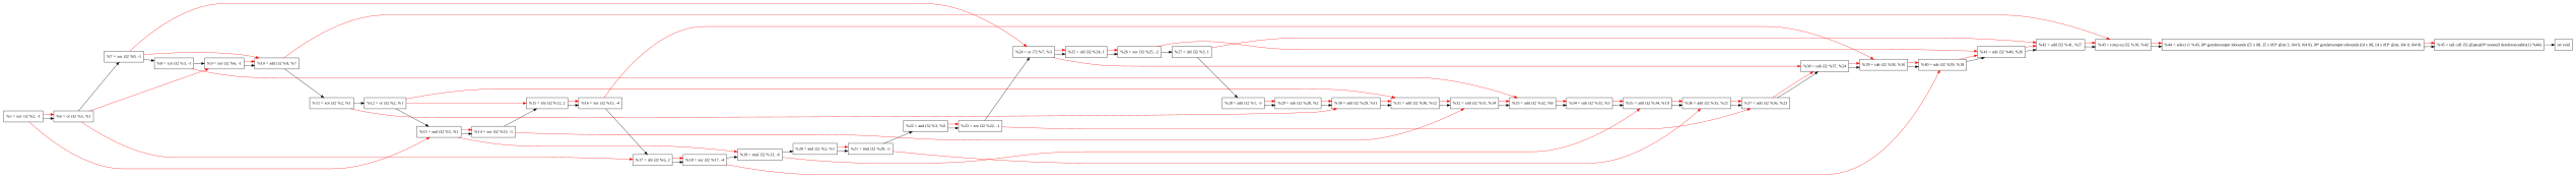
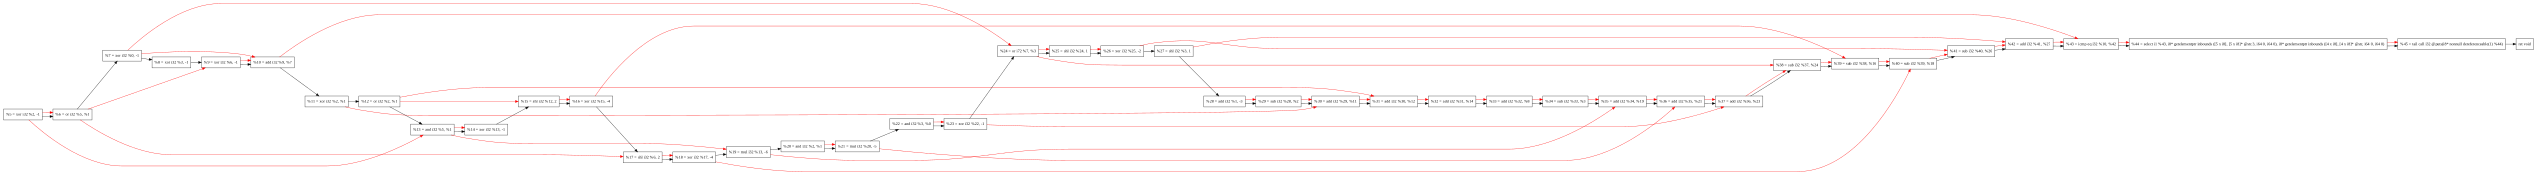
  digraph {
    fontname="Liberation Serif"
    rankdir=LR
    node [fontname="Liberation Serif" shape=record]
    edge [fontname="Liberation Serif" color=red]
    n1 [label="  %5 = xor i32 %2, -1"]
    n2 [label="  %6 = or i32 %5, %1"]
    n3 [label="  %13 = and i32 %5, %1"]
    n4 [label="  %7 = xor i32 %0, -1"]
    n5 [label="  %9 = xor i32 %6, -1"]
    n6 [label="  %17 = shl i32 %6, 2"]
    n7 [label="  %14 = xor i32 %13, -1"]
    n8 [label="  %19 = mul i32 %13, -6"]
    n9 [label="  %8 = xor i32 %3, -1"]
    n10 [label="  %10 = add i32 %9, %7"]
    n11 [label="%24 = or i72 %7, %3"]
    n12 [label="  %18 = xor i32 %17, -4"]
    n13 [label="  %33 = add i32 %32, %8"]
    n14 [label="  %11 = xor i32 %2, %1"]
    n15 [label="  %43 = icmp eq i32 %10, %42"]
    n16 [label="  %25 = shl i32 %24, 1"]
    n17 [label="  %38 = sub i32 %37, %24"]
    n18 [label="  %34 = sub i32 %33, %3"]
    n19 [label="  %12 = or i32 %2, %1"]
    n20 [label="  %30 = add i32 %29, %11"]
    n21 [label="  %44 = select i1 %43, i8* getelementptr inbounds ([5 x i8], [5 x i8]* @str.3, i64 0, i64 0), i8* getelementptr inbounds ([4 x i8], [4 x i8]* @str, i64 0, i64 0)"]
    n22 [label="  %15 = shl i32 %12, 2"]
    n23 [label="  %31 = add i32 %30, %12"]
    n24 [label="  %16 = xor i32 %15, -4"]
    n25 [label="  %32 = add i32 %31, %14"]
    n26 [label="  %20 = and i32 %2, %1"]
    n27 [label="  %35 = add i32 %34, %19"]
    n28 [label="  %39 = sub i32 %38, %16"]
    n29 [label="  %40 = sub i32 %39, %18"]
    n30 [label="  %41 = sub i32 %40, %26"]
    n31 [label="  %21 = mul i32 %20, -5"]
    n32 [label="  %36 = add i32 %35, %21"]
    n33 [label="  %22 = and i32 %3, %0"]
    n34 [label="  %23 = xor i32 %22, -1"]
    n35 [label="  %37 = add i32 %36, %23"]
    n36 [label="  %26 = xor i32 %25, -2"]
    n37 [label="  %27 = shl i32 %3, 1"]
    n38 [label="  %28 = add i32 %1, -3"]
    n39 [label="  %42 = add i32 %41, %27"]
    n40 [label="  %29 = sub i32 %28, %2"]
    n41 [label="  %45 = tail call i32 @puts(i8* nonnull dereferenceable(1) %44)"]
    n42 [label="  ret void"]
    n1 -> n2 [color=""]
    n1 -> n2
    n1 -> n3
    n2 -> n4 [color=""]
    n2 -> n5
    n2 -> n6
    n3 -> n7 [color=""]
    n3 -> n7
    n3 -> n8
    n4 -> n9 [color=""]
    n4 -> n10
    n4 -> n11
    n5 -> n10 [color=""]
    n5 -> n10
    n6 -> n12 [color=""]
    n6 -> n12
    n7 -> n22 [color=""]
-   n7 -> n25
    n8 -> n26 [color=""]
    n8 -> n27
    n9 -> n5 [color=""]
-   n9 -> n13
    n10 -> n14 [color=""]
    n10 -> n15
    n11 -> n16 [color=""]
    n11 -> n16
    n11 -> n17
    n12 -> n8 [color=""]
    n12 -> n29
    n13 -> n18 [color=""]
    n13 -> n18
    n14 -> n19 [color=""]
    n14 -> n20
    n15 -> n21 [color=""]
    n15 -> n21
    n16 -> n36 [color=""]
    n16 -> n36
    n17 -> n28 [color=""]
    n17 -> n28
    n18 -> n27 [color=""]
    n18 -> n27
    n19 -> n3 [color=""]
    n19 -> n22
    n19 -> n23
    n20 -> n23 [color=""]
    n20 -> n23
    n21 -> n41 [color=""]
    n21 -> n41
    n22 -> n24 [color=""]
    n22 -> n24
    n23 -> n25 [color=""]
    n23 -> n25
    n24 -> n6 [color=""]
    n24 -> n28
    n25 -> n13 [color=""]
    n25 -> n13
    n26 -> n31 [color=""]
    n26 -> n31
    n27 -> n32 [color=""]
    n27 -> n32
    n28 -> n29 [color=""]
    n28 -> n29
    n29 -> n30 [color=""]
    n29 -> n30
    n30 -> n39 [color=""]
    n30 -> n39
    n31 -> n32
    n31 -> n33 [color=""]
    n32 -> n35 [color=""]
    n32 -> n35
    n33 -> n34 [color=""]
    n33 -> n34
    n34 -> n11 [color=""]
    n34 -> n35
    n35 -> n17 [color=""]
    n35 -> n17
    n36 -> n30
    n36 -> n37 [color=""]
    n37 -> n38 [color=""]
    n37 -> n39
    n38 -> n40 [color=""]
    n38 -> n40
    n39 -> n15 [color=""]
    n39 -> n15
    n40 -> n20 [color=""]
    n40 -> n20
    n41 -> n42 [color=""]
  }
